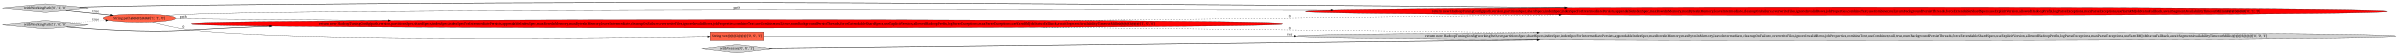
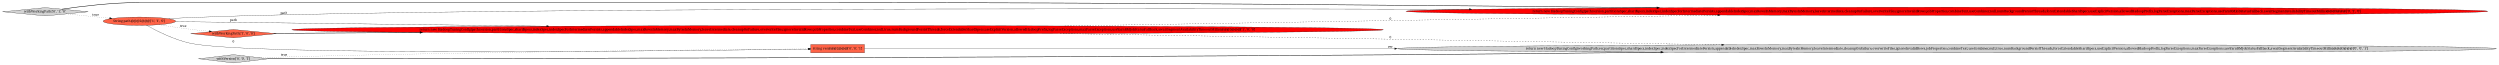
  digraph {
    fontname="Noto Serif"
    rankdir=LR
    node [fillcolor=lightgray fontname="Noto Serif" shape=ellipse style=filled]
    edge [fontname="Noto Serif" style=solid]
    n1 [label="withWorkingPath['0', '1', '0']" shape=diamond]
    n2 [fillcolor=tomato label="String path@@@2@@@['1', '1', '0']"]
    n3 [fillcolor=red label="return new HadoopTuningConfig(path,version,partitionsSpec,shardSpecs,indexSpec,indexSpecForIntermediatePersists,appendableIndexSpec,maxRowsInMemory,maxBytesInMemory,leaveIntermediate,cleanupOnFailure,overwriteFiles,ignoreInvalidRows,jobProperties,combineText,useCombiner,null,numBackgroundPersistThreads,forceExtendableShardSpecs,useExplicitVersion,allowedHadoopPrefix,logParseExceptions,maxParseExceptions,useYarnRMJobStatusFallback,awaitSegmentAvailabilityTimeoutMillis)@@@3@@@['0', '1', '0']"]
    n4 [fillcolor=red label="return new HadoopTuningConfig(path,version,partitionsSpec,shardSpecs,indexSpec,indexSpecForIntermediatePersists,appendableIndexSpec,maxRowsInMemory,maxBytesInMemory,leaveIntermediate,cleanupOnFailure,overwriteFiles,ignoreInvalidRows,jobProperties,combineText,useCombiner,null,true,numBackgroundPersistThreads,forceExtendableShardSpecs,useExplicitVersion,allowedHadoopPrefix,logParseExceptions,maxParseExceptions,useYarnRMJobStatusFallback,awaitSegmentAvailabilityTimeoutMillis)@@@3@@@['1', '0', '0']"]
    n5 [fillcolor=tomato label="String ver@@@2@@@['0', '0', '1']" shape=box]
-   n6 [label="withWorkingPath['1', '0', '0']" shape=diamond]
+   n6 [fillcolor=tomato label="withWorkingPath['1', '0', '0']" shape=diamond]
    n7 [label="return new HadoopTuningConfig(workingPath,ver,partitionsSpec,shardSpecs,indexSpec,indexSpecForIntermediatePersists,appendableIndexSpec,maxRowsInMemory,maxBytesInMemory,leaveIntermediate,cleanupOnFailure,overwriteFiles,ignoreInvalidRows,jobProperties,combineText,useCombiner,null,true,numBackgroundPersistThreads,forceExtendableShardSpecs,useExplicitVersion,allowedHadoopPrefix,logParseExceptions,maxParseExceptions,useYarnRMJobStatusFallback,awaitSegmentAvailabilityTimeoutMillis)@@@3@@@['0', '0', '1']"]
    n8 [label="withVersion['0', '0', '1']" shape=diamond]
-   n1 -> n2 [label=true style=bold]
+   n1 -> n2 [label=true style=dotted]
    n1 -> n3 [style=bold]
    n2 -> n3 [label=path]
    n2 -> n4 [label=path]
    n2 -> n5 [label=0]
    n4 -> n3 [label=0 style=dashed]
    n4 -> n7 [label=0 style=dashed]
    n5 -> n7 [label=ver]
-   n6 -> n2 [label=true style=dotted]
+   n2 -> n6 [label=true style=dotted]
    n6 -> n4 [style=bold]
+   n8 -> n5 [label=true style=dotted]
    n8 -> n7 [style=bold]
  }
